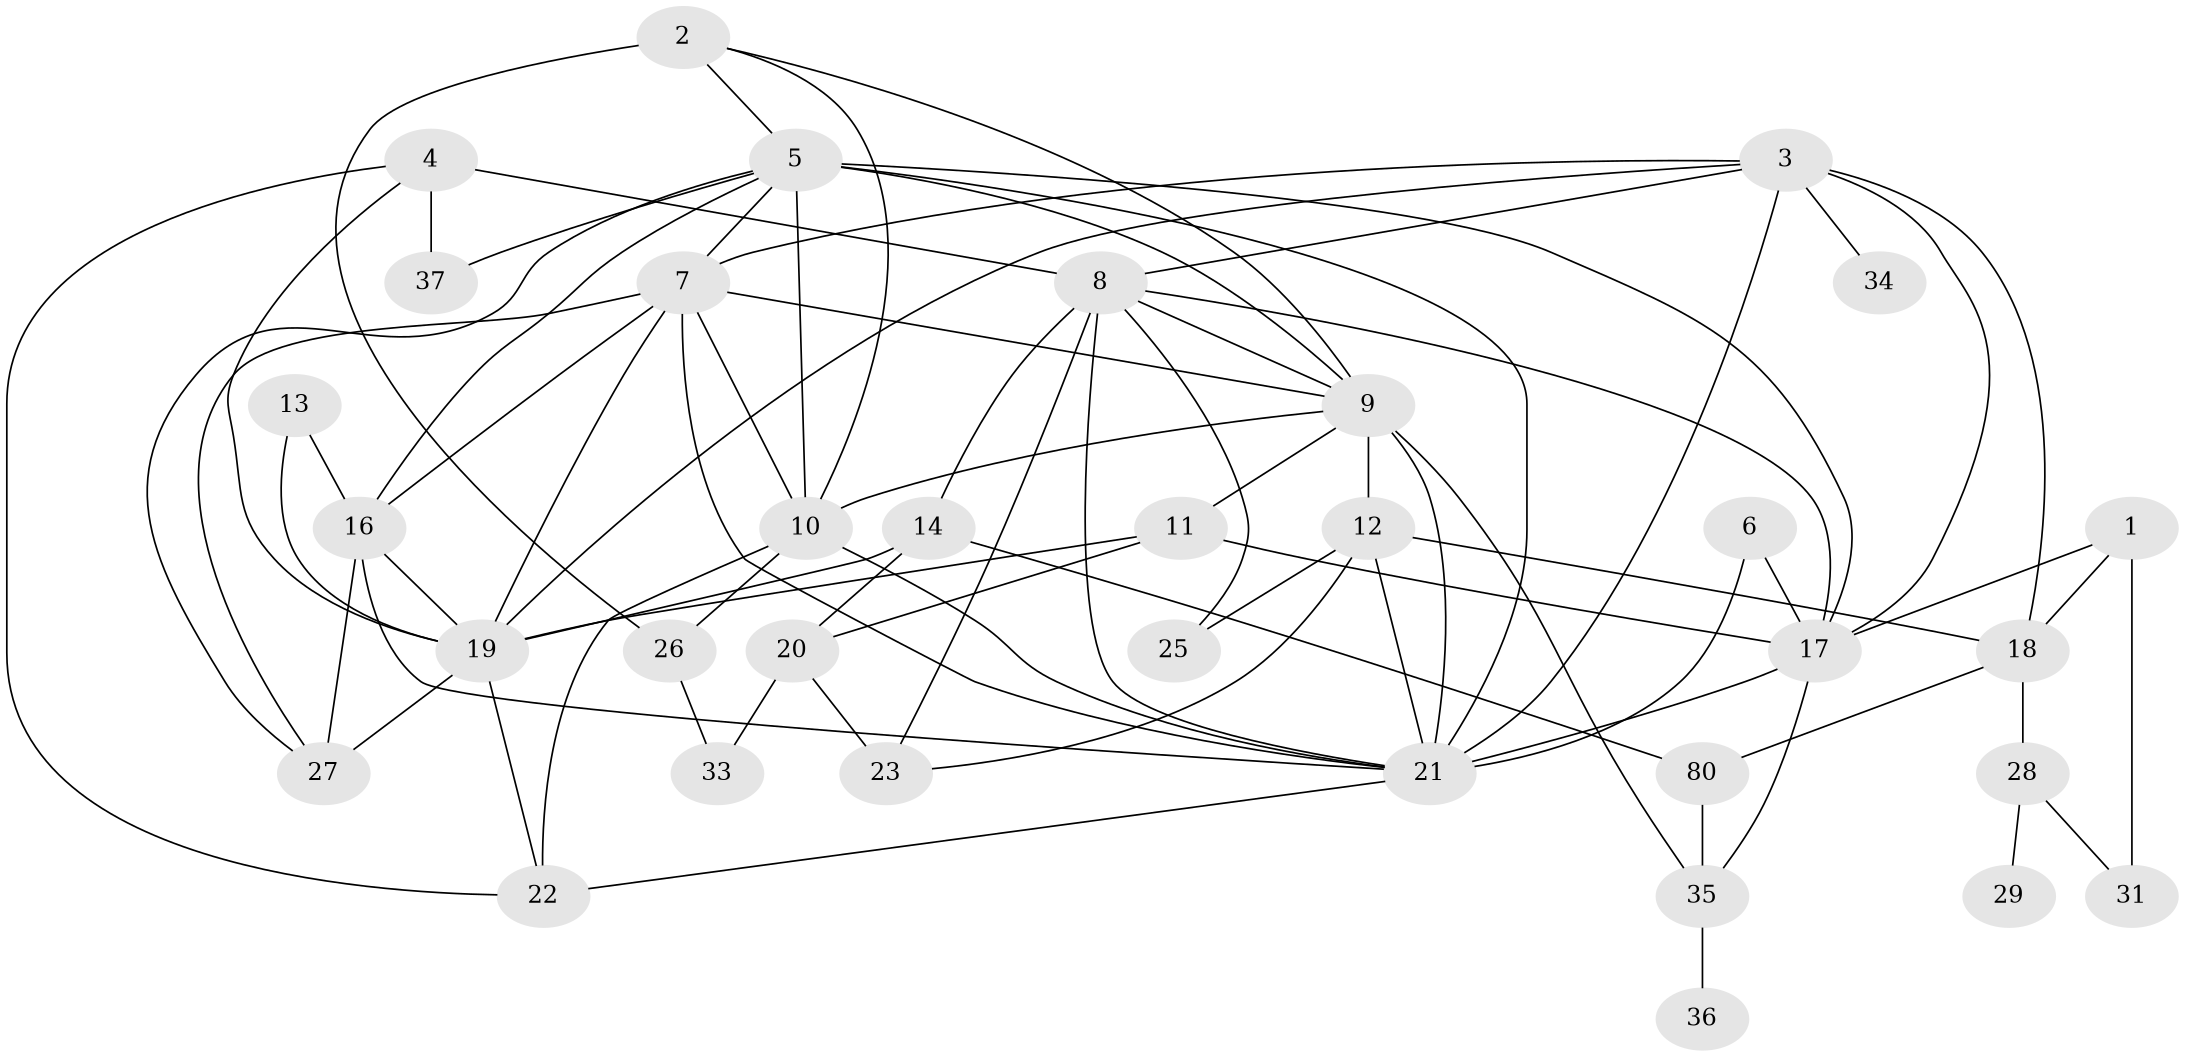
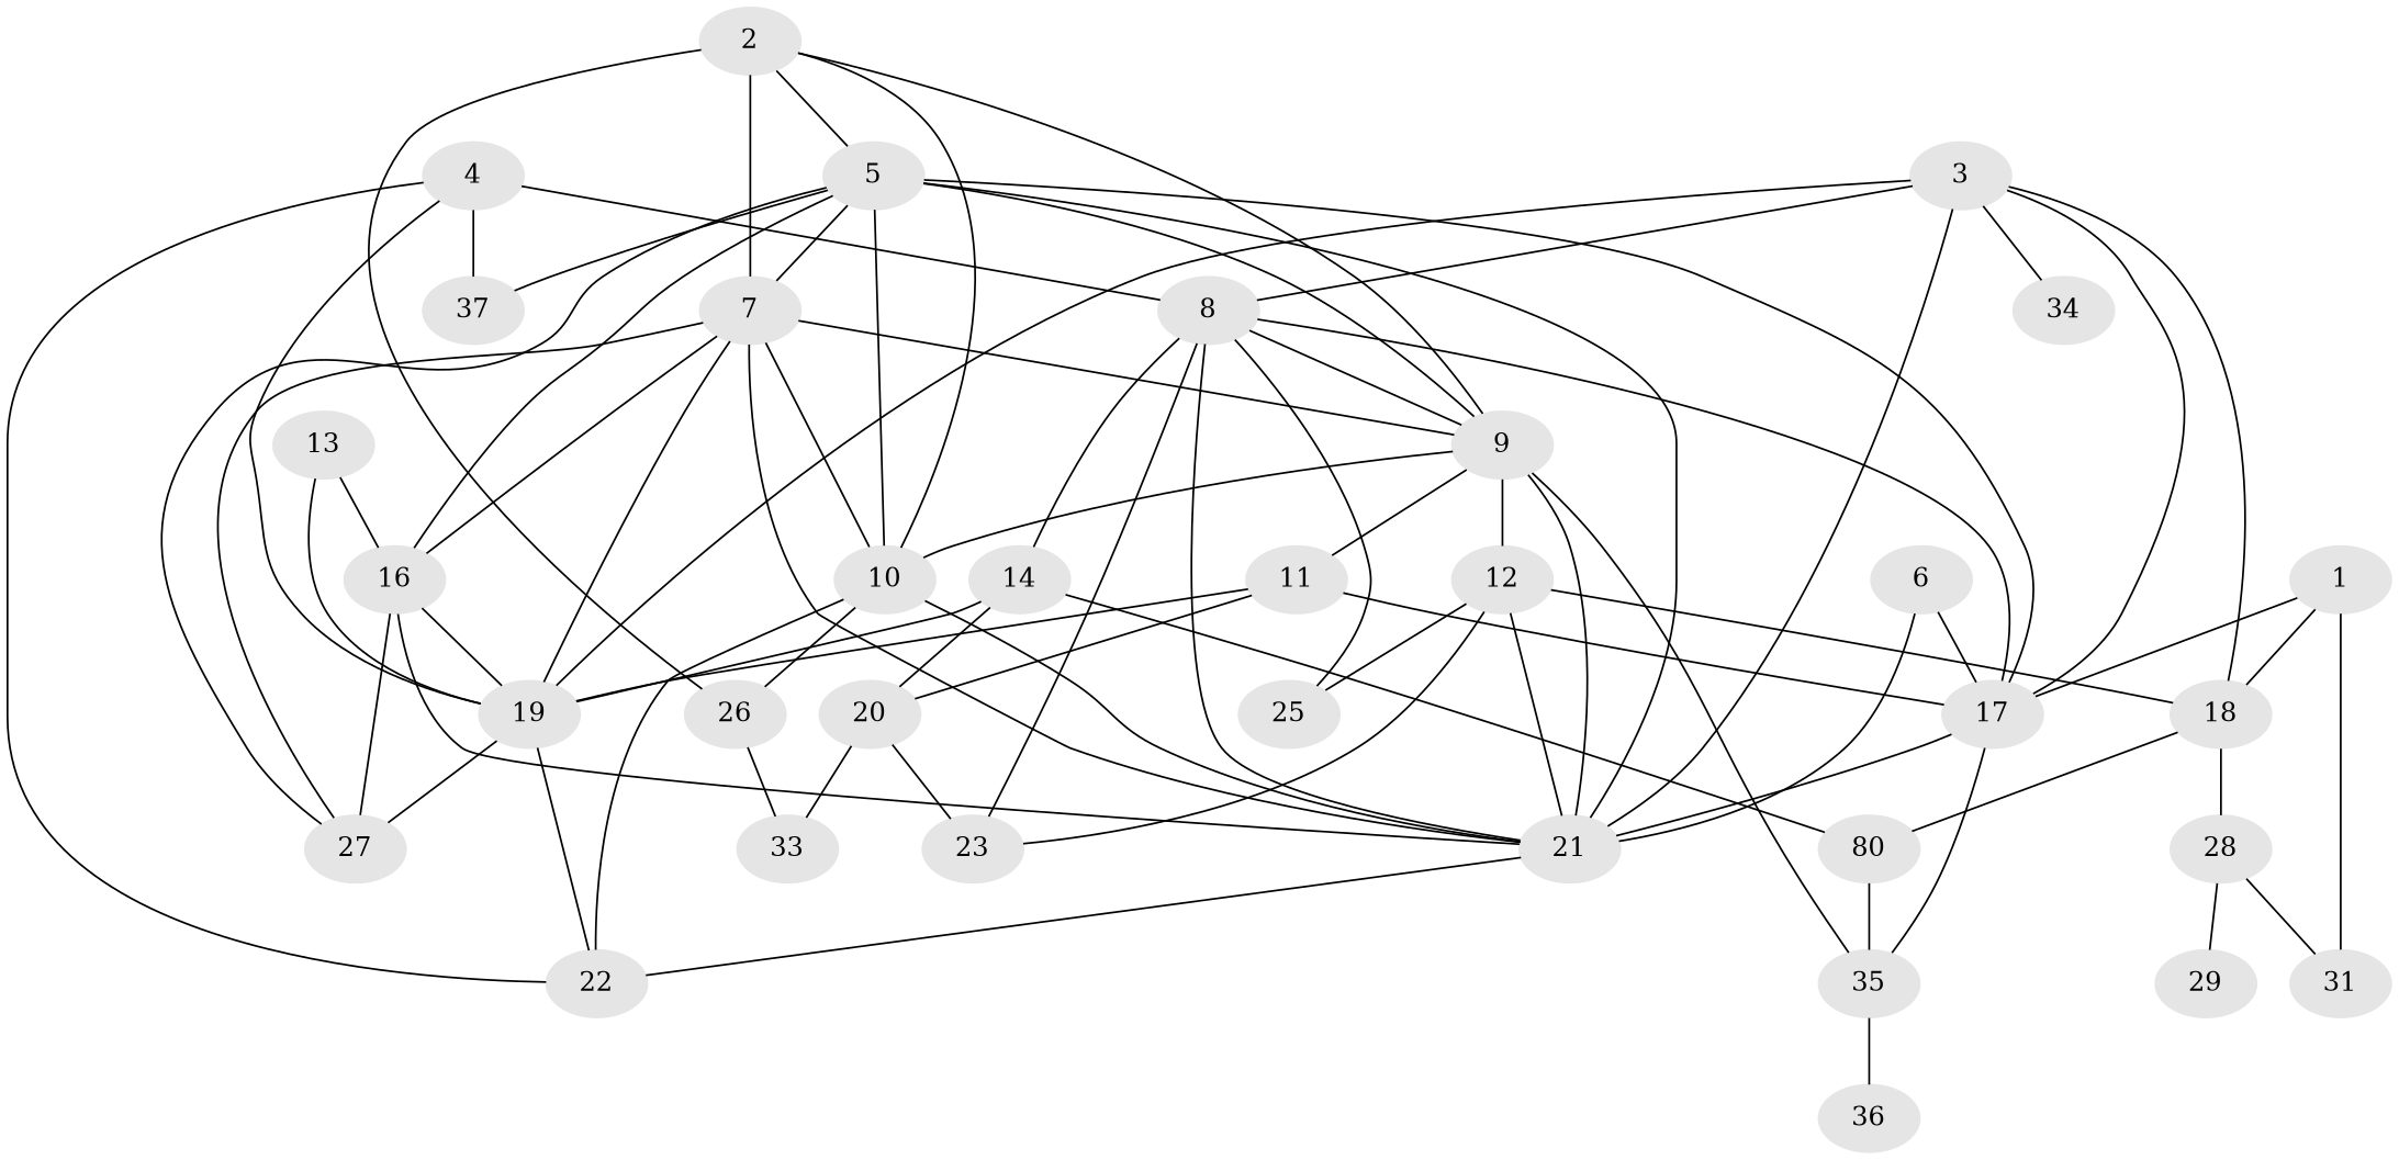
  graph {
    node [color=gray90 style=filled]
    edge [weight=1.0]
    1
    17
    18
    31
    21
    35
    n7 [label=80]
    28
    2
    5
    7
    9
    10
    26
    37
    16
    27
    19
    11
    12
    22
    33
    3
    8
    34
    14
    23
    25
    4
    6
    20
    36
    13
    29
    1 -- 17
    1 -- 18
    1 -- 31
    17 -- 21 [weight=4.0]
    17 -- 35
    18 -- n7
    18 -- 28
    21 -- 22
    35 -- 36
    n7 -- 35
    28 -- 31
    28 -- 29
    2 -- 5
-   3 -- 7
+   2 -- 7
    2 -- 9
    2 -- 10
    2 -- 26 [weight=3.0]
    5 -- 17 [weight=2.0]
    5 -- 21 [weight=2.0]
    5 -- 7 [weight=2.0]
    5 -- 9
    5 -- 10
    5 -- 37
    5 -- 16
    5 -- 27
    7 -- 21
    7 -- 9
    7 -- 10 [weight=2.0]
    7 -- 16
    7 -- 27
    7 -- 19
    9 -- 21
    9 -- 35
    9 -- 10
    9 -- 11
    9 -- 12
    10 -- 21
    10 -- 26 [weight=2.0]
    10 -- 22
    26 -- 33
    16 -- 21
    16 -- 27 [weight=2.0]
    16 -- 19
    19 -- 27
    19 -- 22
    11 -- 17
    11 -- 19
    11 -- 20
    12 -- 18
    12 -- 21 [weight=3.0]
    12 -- 23
    12 -- 25
    3 -- 17
    3 -- 18
    3 -- 21
    3 -- 19
    3 -- 8
    3 -- 34
    8 -- 17
    8 -- 21 [weight=2.0]
    8 -- 9
    8 -- 14
    8 -- 23
    8 -- 25
    14 -- n7
    14 -- 19
    14 -- 20
    4 -- 37
    4 -- 19
    4 -- 22
    4 -- 8
    6 -- 17
    6 -- 21
    20 -- 33
    20 -- 23
    13 -- 16
    13 -- 19
  }
